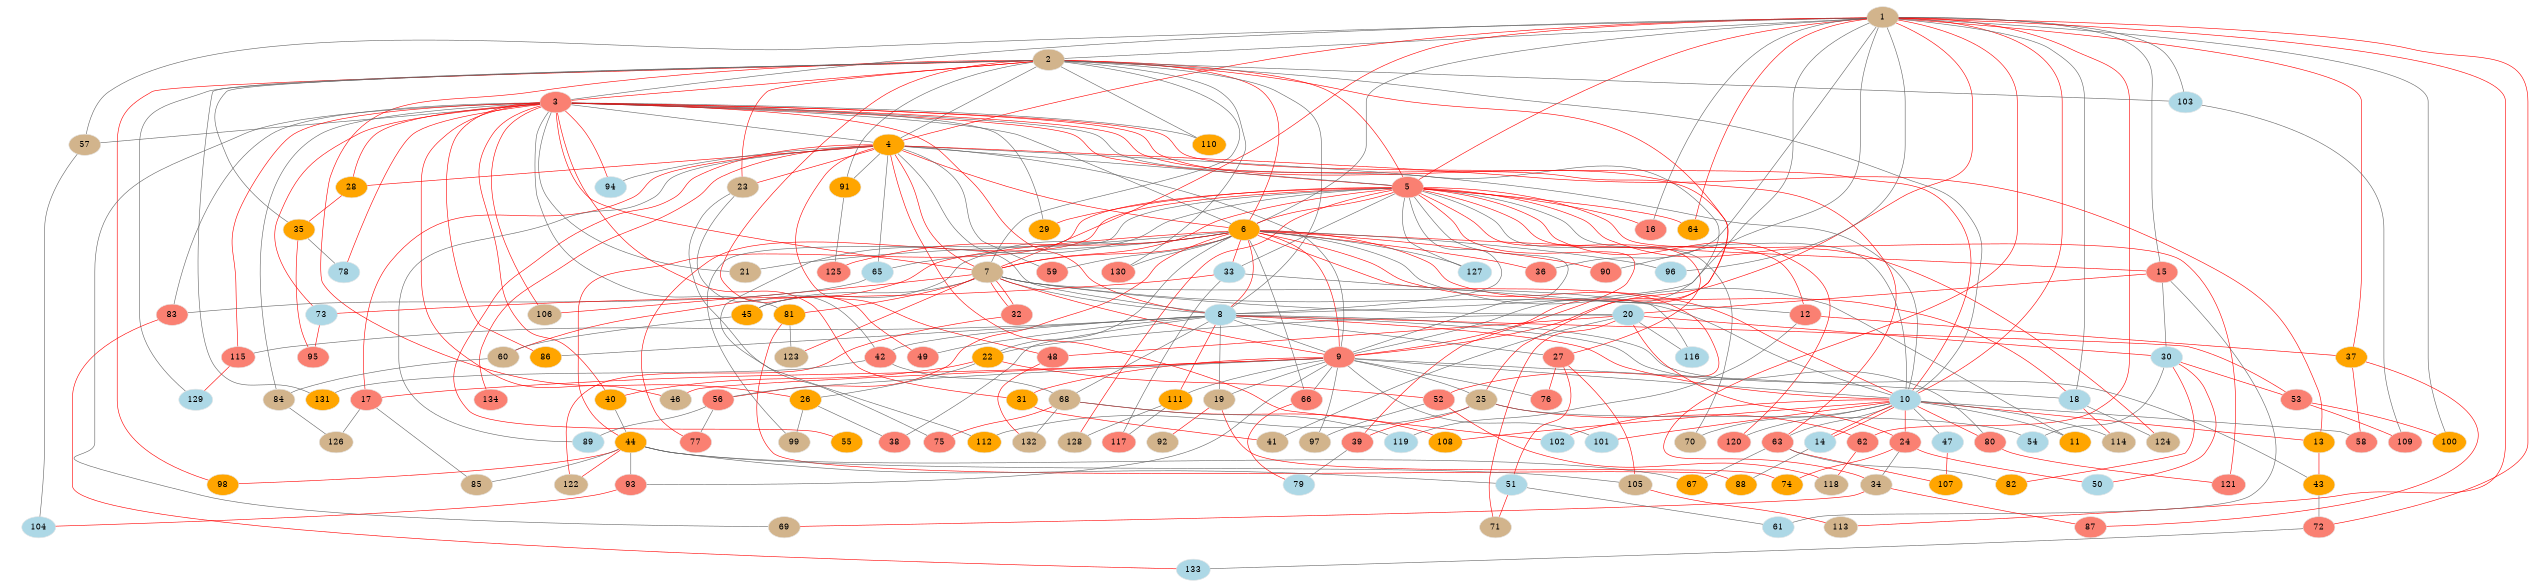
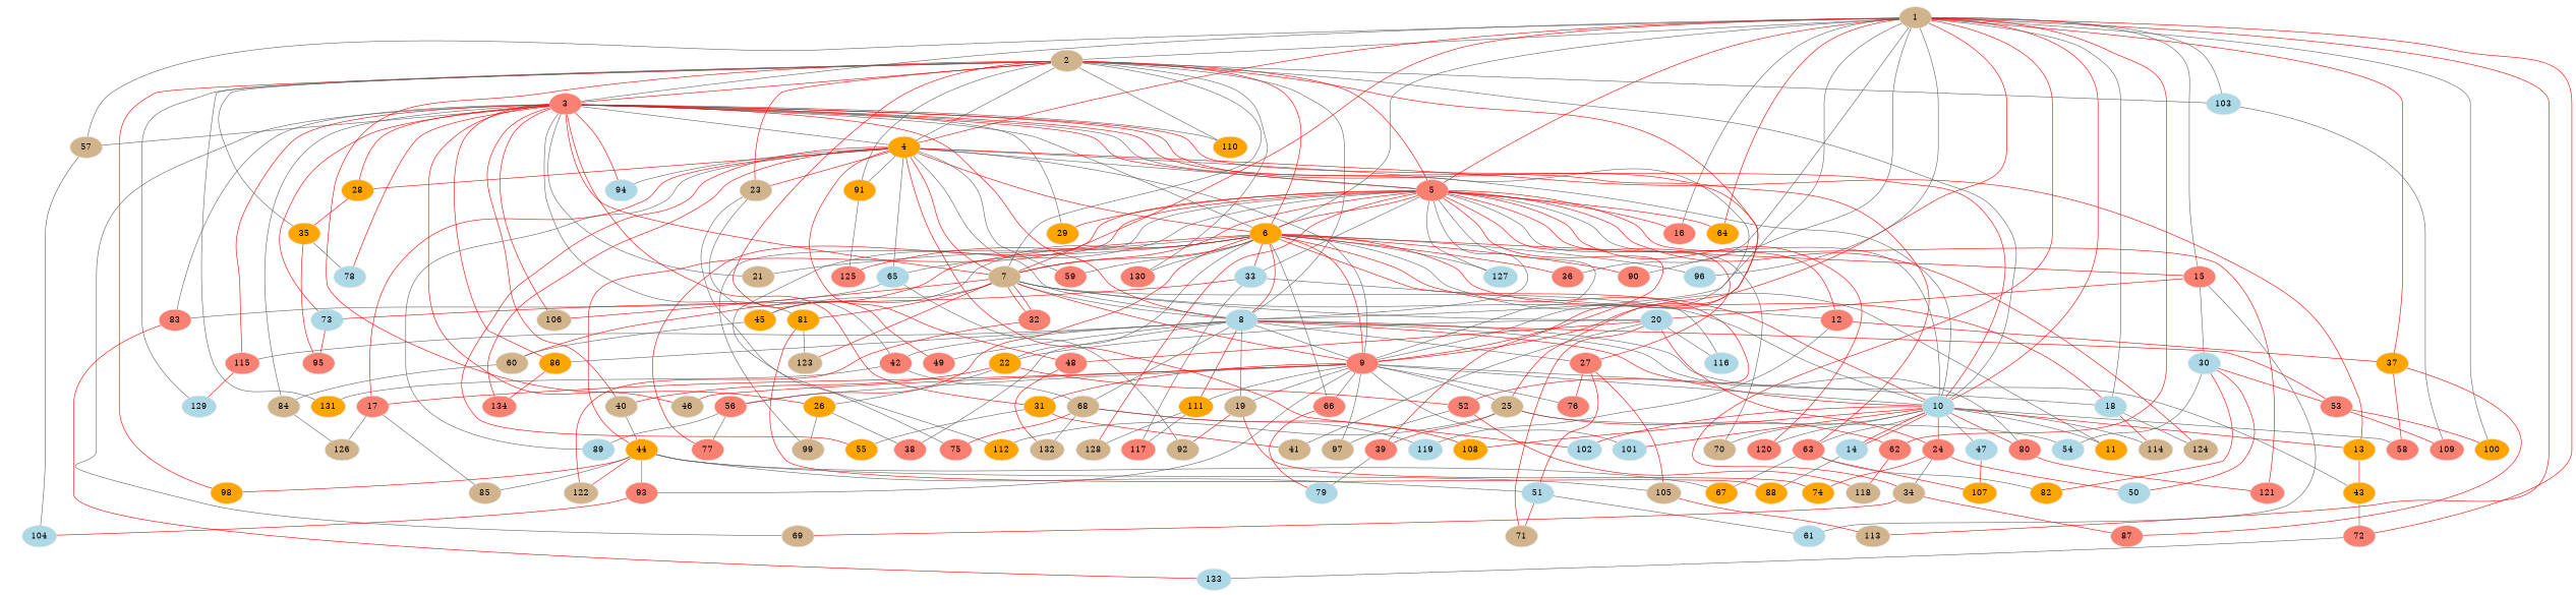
  graph {
    node [color=gray90 fillcolor=salmon style=filled]
    edge [color=gray40]
    1 [fillcolor=tan]
    2 [fillcolor=tan]
    3
    4 [fillcolor=orange]
    5
    6 [fillcolor=orange]
    7 [fillcolor=tan]
    8 [fillcolor=lightblue]
    9
    10 [fillcolor=lightblue]
    15
    16
    34 [fillcolor=tan]
    36
    37 [fillcolor=orange]
    57 [fillcolor=tan]
    62
    64 [fillcolor=orange]
    72
    90
    96 [fillcolor=lightblue]
    100 [fillcolor=orange]
    103 [fillcolor=lightblue]
    113 [fillcolor=tan]
    18 [fillcolor=lightblue]
    23 [fillcolor=tan]
    26 [fillcolor=orange]
    35 [fillcolor=orange]
    49
    91 [fillcolor=orange]
    98 [fillcolor=orange]
    110 [fillcolor=orange]
    129 [fillcolor=lightblue]
    130
    131 [fillcolor=orange]
    21 [fillcolor=tan]
    25 [fillcolor=tan]
    28 [fillcolor=orange]
    29 [fillcolor=orange]
    31 [fillcolor=orange]
-   40 [fillcolor=orange]
+   40 [fillcolor=tan]
    46 [fillcolor=tan]
    63
    69 [fillcolor=tan]
    73 [fillcolor=lightblue]
    78 [fillcolor=lightblue]
    81 [fillcolor=orange]
    83
    84 [fillcolor=tan]
    86 [fillcolor=orange]
    94 [fillcolor=lightblue]
    106 [fillcolor=tan]
    115
    13 [fillcolor=orange]
    17
    48
    55 [fillcolor=orange]
    59
    65 [fillcolor=lightblue]
    89 [fillcolor=lightblue]
    102 [fillcolor=lightblue]
    134
    12
    27
    33 [fillcolor=lightblue]
    39
    44 [fillcolor=orange]
    70 [fillcolor=tan]
    75
    77
    99 [fillcolor=tan]
    120
    121
    124 [fillcolor=tan]
    127 [fillcolor=lightblue]
    128 [fillcolor=tan]
    11 [fillcolor=orange]
    22 [fillcolor=orange]
    45 [fillcolor=orange]
    52
    56
    60 [fillcolor=tan]
    66
    125
    20 [fillcolor=lightblue]
    32
    123 [fillcolor=tan]
    19 [fillcolor=tan]
    38
    42
    43 [fillcolor=orange]
    53
    68 [fillcolor=tan]
    80
    111 [fillcolor=orange]
    76
    93
    97 [fillcolor=tan]
    101 [fillcolor=lightblue]
    47 [fillcolor=lightblue]
    14 [fillcolor=lightblue]
    24
    58
    108 [fillcolor=orange]
    114 [fillcolor=tan]
    30 [fillcolor=lightblue]
    61 [fillcolor=lightblue]
    87
    107 [fillcolor=orange]
    104 [fillcolor=lightblue]
    118 [fillcolor=tan]
    133 [fillcolor=lightblue]
    109
    112 [fillcolor=orange]
    95
    54 [fillcolor=lightblue]
    41 [fillcolor=tan]
    82 [fillcolor=orange]
    67 [fillcolor=orange]
    88 [fillcolor=orange]
    126 [fillcolor=tan]
    85 [fillcolor=tan]
    132 [fillcolor=tan]
    92 [fillcolor=tan]
    119 [fillcolor=lightblue]
    51 [fillcolor=lightblue]
    105 [fillcolor=tan]
    116 [fillcolor=lightblue]
    117
    79 [fillcolor=lightblue]
    122 [fillcolor=tan]
    71 [fillcolor=tan]
    74 [fillcolor=orange]
    50 [fillcolor=lightblue]
    1 -- 2
    1 -- 3
    1 -- 4 [color=red]
    1 -- 5 [color=red]
    1 -- 6
    1 -- 7 [color=red]
    1 -- 8
    1 -- 9 [color=red]
    1 -- 10 [color=red]
    1 -- 15
    1 -- 16
    1 -- 34 [color=red]
    1 -- 36
    1 -- 37 [color=red]
    1 -- 57
    1 -- 62 [color=red]
    1 -- 64 [color=red]
    1 -- 72 [color=red]
    1 -- 90
    1 -- 96
    1 -- 100
    1 -- 103
    1 -- 113 [color=red]
    1 -- 18
    2 -- 3 [color=red]
    2 -- 4
    2 -- 5 [color=red]
    2 -- 6 [color=red]
    2 -- 7
    2 -- 8
    2 -- 9 [color=red]
    2 -- 10
    2 -- 103
    2 -- 23 [color=red]
    2 -- 26 [color=red]
    2 -- 35
    2 -- 49 [color=red]
    2 -- 91
    2 -- 98 [color=red]
    2 -- 110
    2 -- 129
    2 -- 130
    2 -- 131
    3 -- 4
    3 -- 5 [color=red]
    3 -- 6
    3 -- 7 [color=red]
    3 -- 8 [color=red]
    3 -- 9
    3 -- 10 [color=red]
    3 -- 57
    3 -- 110
    3 -- 21
    3 -- 25 [color=red]
    3 -- 28 [color=red]
    3 -- 29
    3 -- 31 [color=red]
    3 -- 40 [color=red]
    3 -- 46 [color=red]
    3 -- 63 [color=red]
    3 -- 69
    3 -- 73 [color=red]
    3 -- 78 [color=red]
    3 -- 81
    3 -- 83
    3 -- 84
    3 -- 86 [color=red]
    3 -- 94 [color=red]
    3 -- 106 [color=red]
    3 -- 115 [color=red]
    4 -- 5
    4 -- 6 [color=red]
    4 -- 7 [color=red]
    4 -- 8
    4 -- 9
    4 -- 10
    4 -- 23 [color=red]
    4 -- 91
    4 -- 28 [color=red]
    4 -- 94
    4 -- 13 [color=red]
    4 -- 17 [color=red]
    4 -- 48 [color=red]
    4 -- 55 [color=red]
    4 -- 59
    4 -- 65
    4 -- 89
    4 -- 102 [color=red]
    4 -- 134 [color=red]
    5 -- 6 [color=red]
    5 -- 7 [color=red]
    5 -- 8
    5 -- 9
    5 -- 10
    5 -- 16 [color=red]
    5 -- 64 [color=red]
    5 -- 29 [color=red]
    5 -- 12 [color=red]
    5 -- 27 [color=red]
    5 -- 33
    5 -- 39 [color=red]
    5 -- 44 [color=red]
    5 -- 70
    5 -- 75
    5 -- 77 [color=red]
    5 -- 99
    5 -- 120 [color=red]
    5 -- 121 [color=red]
    5 -- 124 [color=red]
    5 -- 127
    5 -- 128 [color=red]
    6 -- 7 [color=red]
    6 -- 8 [color=red]
    6 -- 9 [color=red]
    6 -- 10 [color=red]
    6 -- 15 [color=red]
    6 -- 36 [color=red]
    6 -- 90 [color=red]
    6 -- 96
    6 -- 18 [color=red]
    6 -- 130
    6 -- 21
    6 -- 59
    6 -- 65
    6 -- 33 [color=red]
    6 -- 127
    6 -- 11
    6 -- 22
    6 -- 45
    6 -- 52 [color=red]
    6 -- 56 [color=red]
    6 -- 60 [color=red]
    6 -- 66
    6 -- 125 [color=red]
    7 -- 8
    7 -- 9 [color=red]
    7 -- 10
    7 -- 81 [color=red]
    7 -- 106 [color=red]
    7 -- 12
    7 -- 45
    7 -- 20
    7 -- 32 [color=red]
    7 -- 32 [color=red]
    7 -- 123 [color=red]
    8 -- 9
    8 -- 10 [color=red]
    8 -- 49
    8 -- 86
    8 -- 115
    8 -- 27
    8 -- 19
    8 -- 38
    8 -- 42
    8 -- 43
    8 -- 53 [color=red]
    8 -- 68
    8 -- 80
    8 -- 111 [color=red]
    9 -- 10
    9 -- 18
    9 -- 25
    9 -- 31 [color=red]
    9 -- 46 [color=red]
    9 -- 17 [color=red]
    9 -- 56
    9 -- 66
    9 -- 19
    9 -- 111
    9 -- 76
    9 -- 93
    9 -- 97
    9 -- 101
    10 -- 63
    10 -- 13 [color=red]
    10 -- 102 [color=red]
    10 -- 70
    10 -- 120
    10 -- 11
    10 -- 80 [color=red]
    10 -- 101 [color=red]
    10 -- 47
    10 -- 14 [color=red]
    10 -- 14 [color=red]
    10 -- 24 [color=red]
    10 -- 58
    10 -- 108 [color=red]
    10 -- 114
    15 -- 20 [color=red]
    15 -- 30
    15 -- 61
    34 -- 69 [color=red]
    34 -- 87 [color=red]
    37 -- 58 [color=red]
    37 -- 87 [color=red]
    57 -- 104
    62 -- 118 [color=red]
    72 -- 133
    103 -- 109
    18 -- 124
    18 -- 114 [color=red]
    23 -- 42
    23 -- 112
    26 -- 99
    26 -- 38
    35 -- 78
    35 -- 95 [color=red]
    91 -- 125
    25 -- 62 [color=red]
    25 -- 39 [color=red]
    25 -- 112
    25 -- 54
    28 -- 35 [color=red]
+   31 -- 55
    31 -- 41 [color=red]
    40 -- 44
    63 -- 107 [color=red]
    63 -- 82
    63 -- 67
    73 -- 95 [color=red]
    81 -- 123
    81 -- 88 [color=red]
    83 -- 133 [color=red]
    84 -- 126
+   86 -- 134 [color=red]
    115 -- 129 [color=red]
    13 -- 43 [color=red]
    17 -- 126
    17 -- 85
    48 -- 132 [color=red]
    65 -- 83
+   65 -- 92
    12 -- 37 [color=red]
    12 -- 119
    27 -- 76 [color=red]
    27 -- 51 [color=red]
    27 -- 105 [color=red]
    33 -- 73 [color=red]
    33 -- 116
    33 -- 117
    39 -- 79
    44 -- 98 [color=red]
    44 -- 93
    44 -- 67
    44 -- 85
    44 -- 51
    44 -- 105
    44 -- 122 [color=red]
    22 -- 26
    22 -- 40 [color=red]
    22 -- 52 [color=red]
    45 -- 60
    52 -- 97
    52 -- 118 [color=red]
    56 -- 89
    56 -- 77
    60 -- 84
    66 -- 79 [color=red]
    20 -- 48 [color=red]
    20 -- 22
    20 -- 24 [color=red]
-   20 -- 30 [color=red]
    20 -- 41
    20 -- 116
    20 -- 71 [color=red]
    32 -- 122 [color=red]
    19 -- 92 [color=red]
    19 -- 74 [color=red]
    42 -- 131
    42 -- 68
    43 -- 72
    53 -- 100 [color=red]
    53 -- 109 [color=red]
    68 -- 75 [color=red]
    68 -- 108 [color=red]
    68 -- 132
    68 -- 119
    80 -- 121 [color=red]
    111 -- 128
    111 -- 117
    93 -- 104 [color=red]
    47 -- 107 [color=red]
    14 -- 88
    24 -- 34
    24 -- 74 [color=red]
    24 -- 50 [color=red]
    30 -- 53 [color=red]
    30 -- 54
    30 -- 82 [color=red]
    30 -- 50 [color=red]
    51 -- 61
    51 -- 71 [color=red]
    105 -- 113 [color=red]
  }
